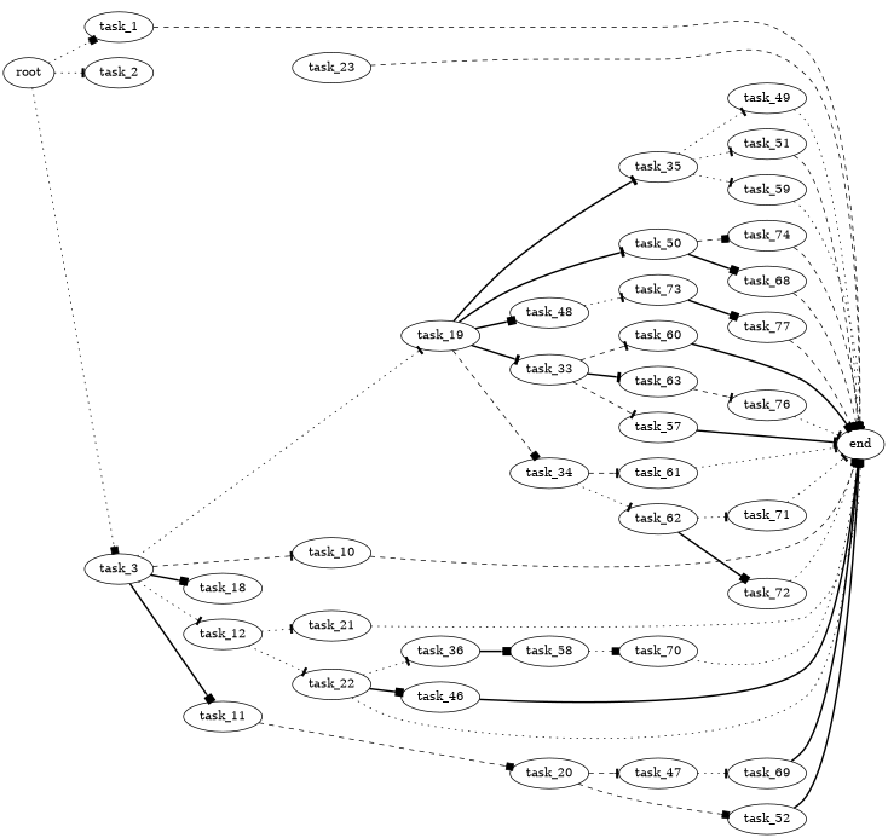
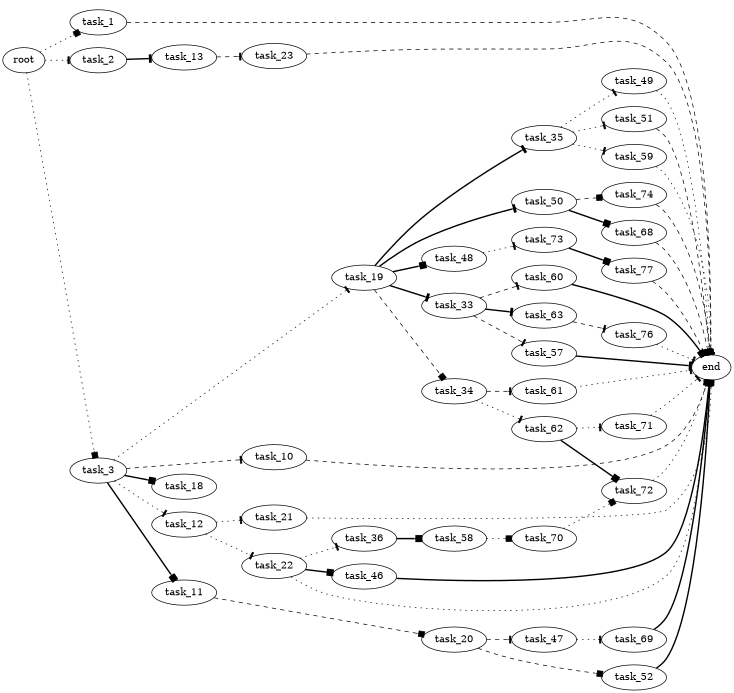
  digraph {
    rankdir=LR
    edge [arrowhead=tee style=dotted]
    root
    task_1
    task_2
    task_3
    end
+   task_13
    task_10
    task_11
    task_12
    task_18
    task_19
    task_23
    task_20
    task_21
    task_22
    task_33
    task_34
    task_35
    task_48
    task_50
    task_47
    task_52
    task_36
    task_46
    task_57
    task_60
    task_63
    task_61
    task_62
    task_49
    task_51
    task_59
    task_73
    task_68
    task_74
    task_69
    task_58
    task_76
    task_71
    task_72
    task_70
    task_77
    root -> task_1 [arrowhead=box]
    root -> task_2
    root -> task_3 [arrowhead=box]
    task_1 -> end [style=dashed]
+   task_2 -> task_13 [style=bold]
    task_3 -> task_10 [style=dashed]
    task_3 -> task_11 [arrowhead=box style=bold]
    task_3 -> task_12
    task_3 -> task_18 [arrowhead=box style=bold]
    task_3 -> task_19
+   task_13 -> task_23 [style=dashed]
    task_10 -> end [style=dashed]
    task_11 -> task_20 [arrowhead=box style=dashed]
    task_12 -> task_21
    task_12 -> task_22
    task_19 -> task_33 [style=bold]
    task_19 -> task_34 [arrowhead=box style=dashed]
    task_19 -> task_35 [style=bold]
    task_19 -> task_48 [arrowhead=box style=bold]
    task_19 -> task_50 [style=bold]
    task_23 -> end [arrowhead=box style=dashed]
    task_20 -> task_47 [style=dashed]
    task_20 -> task_52 [arrowhead=box style=dashed]
    task_21 -> end [arrowhead=box]
    task_22 -> end [arrowhead=box]
    task_22 -> task_36
    task_22 -> task_46 [arrowhead=box style=bold]
    task_33 -> task_57 [style=dashed]
    task_33 -> task_60 [style=dashed]
    task_33 -> task_63 [style=bold]
    task_34 -> task_61 [style=dashed]
    task_34 -> task_62
    task_35 -> task_49
    task_35 -> task_51
    task_35 -> task_59
    task_48 -> task_73
    task_50 -> task_68 [arrowhead=box style=bold]
    task_50 -> task_74 [arrowhead=box style=dashed]
    task_47 -> task_69
-   task_52 -> end [arrowhead=box style=bold]
+   task_52 -> end [style=bold]
    task_36 -> task_58 [arrowhead=box style=bold]
    task_46 -> end [arrowhead=box style=bold]
    task_57 -> end [style=bold]
    task_60 -> end [arrowhead=box style=bold]
    task_63 -> task_76 [style=dashed]
    task_61 -> end
    task_62 -> task_71
    task_62 -> task_72 [arrowhead=box style=bold]
    task_49 -> end [arrowhead=box]
    task_51 -> end [arrowhead=box style=dashed]
    task_59 -> end
    task_73 -> task_77 [arrowhead=box style=bold]
    task_68 -> end [arrowhead=box style=dashed]
    task_74 -> end [arrowhead=box style=dashed]
    task_69 -> end [style=bold]
    task_58 -> task_70 [arrowhead=box]
    task_76 -> end
    task_71 -> end
    task_72 -> end [arrowhead=box]
-   task_70 -> end [arrowhead=box]
+   task_70 -> task_72 [arrowhead=box]
    task_77 -> end [arrowhead=box style=dashed]
  }
